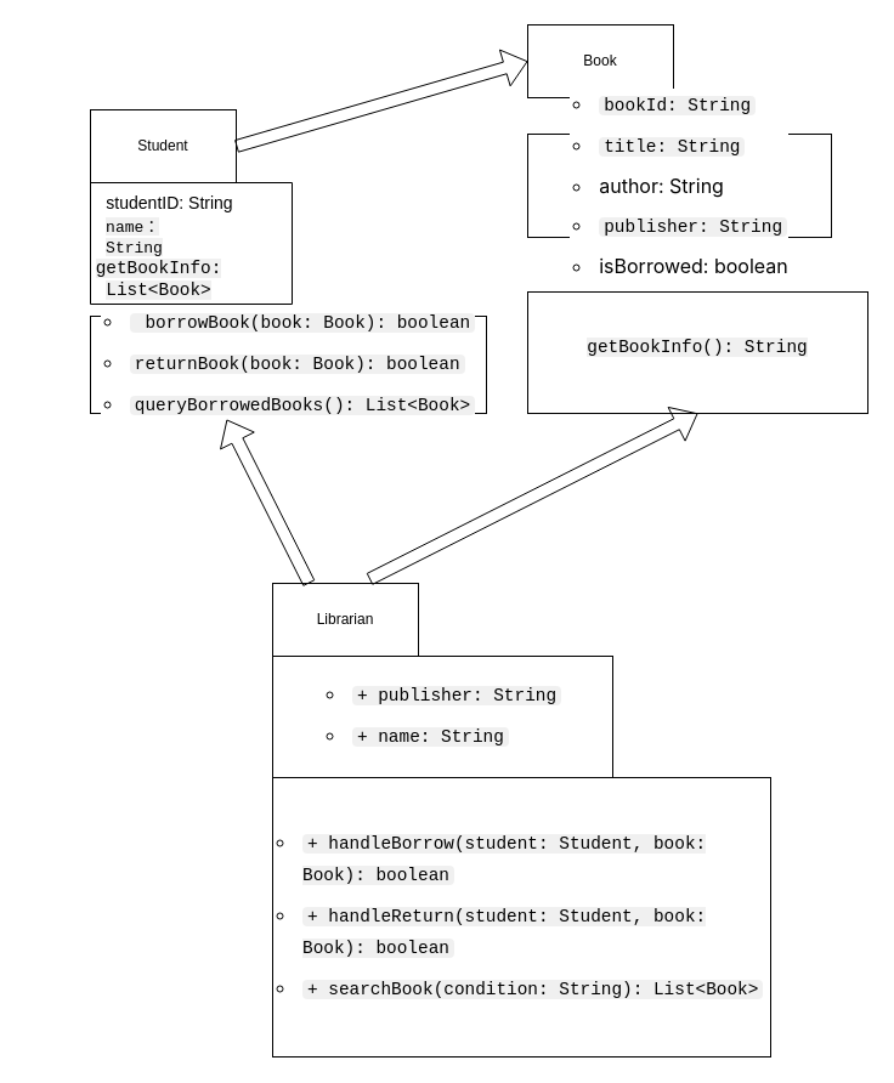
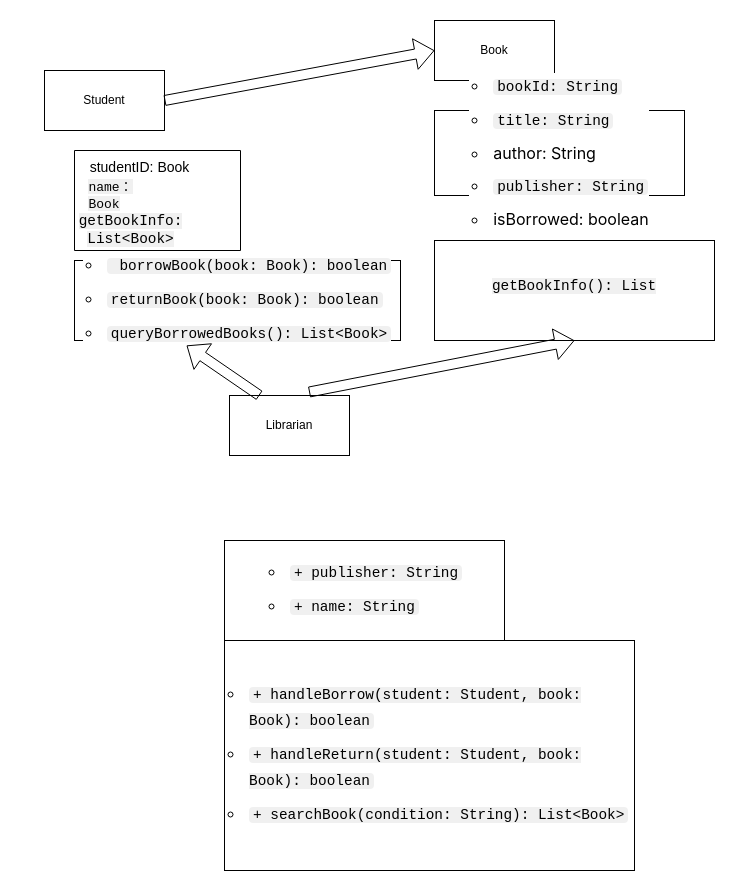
  <mxCell id="0" />
  <mxCell id="1" parent="0" />
- <mxCell id="2" value="Student" style="rounded=0;whiteSpace=wrap;html=1;" vertex="1" parent="1"><mxGeometry x="74" y="90" width="120" height="60" as="geometry" /></mxCell>
+ <mxCell id="2" value="Student" style="rounded=0;whiteSpace=wrap;html=1;" vertex="1" parent="1"><mxGeometry x="44" y="70" width="120" height="60" as="geometry" /></mxCell>
  <mxCell id="3" value="" style="swimlane;startSize=0;" vertex="1" parent="1"><mxGeometry x="74" y="150" width="166" height="100" as="geometry" /></mxCell>
- <mxCell id="4" value="&lt;div style=&quot;text-align: left;&quot;&gt;&lt;span style=&quot;color: light-dark(rgb(0, 0, 0), rgb(255, 255, 255)); text-wrap-mode: wrap; background-color: rgba(0, 0, 0, 0.06);&quot;&gt;&lt;font face=&quot;Menlo, Monaco, Consolas, Courier New, monospace&quot;&gt;name：String&lt;/font&gt;&lt;/span&gt;&lt;/div&gt;" style="text;html=1;align=center;verticalAlign=middle;resizable=0;points=[];autosize=1;strokeColor=none;fillColor=none;fontSize=13;" vertex="1" parent="3"><mxGeometry x="-19" y="30" width="110" height="30" as="geometry" /></mxCell>
+ <mxCell id="4" value="&lt;div style=&quot;text-align: left;&quot;&gt;&lt;span style=&quot;color: light-dark(rgb(0, 0, 0), rgb(255, 255, 255)); text-wrap-mode: wrap; background-color: rgba(0, 0, 0, 0.06);&quot;&gt;&lt;font face=&quot;Menlo, Monaco, Consolas, Courier New, monospace&quot;&gt;name：Book&lt;/font&gt;&lt;/span&gt;&lt;/div&gt;" style="text;html=1;align=center;verticalAlign=middle;resizable=0;points=[];autosize=1;strokeColor=none;fillColor=none;fontSize=13;" vertex="1" parent="3"><mxGeometry x="-19" y="30" width="110" height="30" as="geometry" /></mxCell>
  <mxCell id="5" value="&lt;span style=&quot;font-family: Menlo, Monaco, Consolas, &amp;quot;Courier New&amp;quot;, monospace; font-size: 14.4px; text-align: left; text-wrap-mode: wrap; background-color: rgba(0, 0, 0, 0.06);&quot;&gt;getBookInfo: List&amp;lt;Book&amp;gt;&lt;/span&gt;" style="text;html=1;align=center;verticalAlign=middle;resizable=0;points=[];autosize=1;strokeColor=none;fillColor=none;" vertex="1" parent="3"><mxGeometry x="-54" y="65" width="220" height="30" as="geometry" /></mxCell>
  <mxCell id="6" value="&lt;ul style=&quot;outline: none; -webkit-font-smoothing: antialiased; box-sizing: border-box; -webkit-tap-highlight-color: rgba(0, 0, 0, 0); border: 0px solid; margin-right: 0px; margin-left: 0px; padding-top: 0px; padding-right: 0px; padding-bottom: 0px; list-style: none; overflow-anchor: auto; color: rgba(0, 0, 0, 0.85); font-family: Inter, -apple-system, BlinkMacSystemFont, &amp;quot;Segoe UI&amp;quot;, &amp;quot;PingFang SC&amp;quot;, &amp;quot;Hiragino Sans GB&amp;quot;, &amp;quot;Microsoft YaHei&amp;quot;, &amp;quot;Helvetica Neue&amp;quot;, Helvetica, Arial, sans-serif; font-size: 16px; text-align: left; background-color: rgb(255, 255, 255); margin-top: 4px !important; margin-bottom: 4px !important; padding-left: 20px !important;&quot; class=&quot;auto-hide-last-sibling-br&quot;&gt;&lt;li style=&quot;outline: none; -webkit-font-smoothing: antialiased; box-sizing: border-box; -webkit-tap-highlight-color: rgba(0, 0, 0, 0); border: 0px solid; margin: 4px 0px 8px; padding: 0px 0px 0px 4px; line-height: 24px; color: rgb(0, 0, 0); list-style-type: circle; overflow-anchor: auto;&quot;&gt;&lt;code style=&quot;outline: none; -webkit-font-smoothing: antialiased; box-sizing: border-box; -webkit-tap-highlight-color: rgba(0, 0, 0, 0); border: 0px none rgb(0, 0, 0); margin: 0px; padding: 0px 4px; font-family: Menlo, Monaco, Consolas, &amp;quot;Courier New&amp;quot;, monospace; font-feature-settings: normal; font-size: 14.4px; font-variation-settings: normal; background: none 0% 0% / auto repeat scroll padding-box border-box rgba(0, 0, 0, 0.06); border-radius: 4px; overflow-anchor: auto;&quot;&gt;&amp;nbsp;borrowBook(book: Book): boolean&lt;/code&gt;&lt;/li&gt;&lt;li style=&quot;outline: none; -webkit-font-smoothing: antialiased; box-sizing: border-box; -webkit-tap-highlight-color: rgba(0, 0, 0, 0); border: 0px solid; margin: 4px 0px 8px; padding: 0px 0px 0px 4px; line-height: 24px; color: rgb(0, 0, 0); list-style-type: circle; overflow-anchor: auto;&quot;&gt;&lt;code style=&quot;outline: none; -webkit-font-smoothing: antialiased; box-sizing: border-box; -webkit-tap-highlight-color: rgba(0, 0, 0, 0); border: 0px none rgb(0, 0, 0); margin: 0px; padding: 0px 4px; font-family: Menlo, Monaco, Consolas, &amp;quot;Courier New&amp;quot;, monospace; font-feature-settings: normal; font-size: 14.4px; font-variation-settings: normal; background: none 0% 0% / auto repeat scroll padding-box border-box rgba(0, 0, 0, 0.06); border-radius: 4px; overflow-anchor: auto;&quot;&gt;returnBook(book: Book): boolean&lt;/code&gt;&lt;/li&gt;&lt;li style=&quot;outline: none; -webkit-font-smoothing: antialiased; box-sizing: border-box; -webkit-tap-highlight-color: rgba(0, 0, 0, 0); border: 0px solid; margin: 4px 0px 8px; padding: 0px 0px 0px 4px; line-height: 24px; color: rgb(0, 0, 0); list-style-type: circle; overflow-anchor: auto;&quot;&gt;&lt;code style=&quot;outline: none; -webkit-font-smoothing: antialiased; box-sizing: border-box; -webkit-tap-highlight-color: rgba(0, 0, 0, 0); border: 0px none rgb(0, 0, 0); margin: 0px; padding: 0px 4px; font-family: Menlo, Monaco, Consolas, &amp;quot;Courier New&amp;quot;, monospace; font-feature-settings: normal; font-size: 14.4px; font-variation-settings: normal; background: none 0% 0% / auto repeat scroll padding-box border-box rgba(0, 0, 0, 0.06); border-radius: 4px; overflow-anchor: auto;&quot;&gt;queryBorrowedBooks(): List&amp;lt;Book&amp;gt;&lt;/code&gt;&lt;/li&gt;&lt;/ul&gt;" style="rounded=0;whiteSpace=wrap;html=1;" vertex="1" parent="1"><mxGeometry x="74" y="260" width="326" height="80" as="geometry" /></mxCell>
- <mxCell id="7" value="studentID: String&lt;div&gt;&lt;br&gt;&lt;/div&gt;" style="text;html=1;align=center;verticalAlign=middle;resizable=0;points=[];autosize=1;strokeColor=none;fillColor=none;fontSize=14;" vertex="1" parent="1"><mxGeometry x="74" y="150" width="130" height="50" as="geometry" /></mxCell>
+ <mxCell id="7" value="studentID: Book&lt;div&gt;&lt;br&gt;&lt;/div&gt;" style="text;html=1;align=center;verticalAlign=middle;resizable=0;points=[];autosize=1;strokeColor=none;fillColor=none;fontSize=14;" vertex="1" parent="1"><mxGeometry x="74" y="150" width="130" height="50" as="geometry" /></mxCell>
  <mxCell id="8" value="Book" style="rounded=0;whiteSpace=wrap;html=1;" vertex="1" parent="1"><mxGeometry x="434" y="20" width="120" height="60" as="geometry" /></mxCell>
  <mxCell id="9" value="&lt;ul style=&quot;outline: none; -webkit-font-smoothing: antialiased; box-sizing: border-box; -webkit-tap-highlight-color: rgba(0, 0, 0, 0); border: 0px solid; margin-right: 0px; margin-left: 0px; padding-top: 0px; padding-right: 0px; padding-bottom: 0px; list-style: none; overflow-anchor: auto; color: rgba(0, 0, 0, 0.85); font-family: Inter, -apple-system, BlinkMacSystemFont, &amp;quot;Segoe UI&amp;quot;, &amp;quot;PingFang SC&amp;quot;, &amp;quot;Hiragino Sans GB&amp;quot;, &amp;quot;Microsoft YaHei&amp;quot;, &amp;quot;Helvetica Neue&amp;quot;, Helvetica, Arial, sans-serif; font-size: 16px; text-align: left; background-color: rgb(255, 255, 255); margin-top: 4px !important; margin-bottom: 4px !important; padding-left: 20px !important;&quot; class=&quot;auto-hide-last-sibling-br&quot;&gt;&lt;li style=&quot;outline: none; -webkit-font-smoothing: antialiased; box-sizing: border-box; -webkit-tap-highlight-color: rgba(0, 0, 0, 0); border: 0px solid; margin: 4px 0px 8px; padding: 0px 0px 0px 4px; line-height: 24px; color: rgb(0, 0, 0); list-style-type: circle; overflow-anchor: auto;&quot;&gt;&lt;code style=&quot;outline: none; -webkit-font-smoothing: antialiased; box-sizing: border-box; -webkit-tap-highlight-color: rgba(0, 0, 0, 0); border: 0px none rgb(0, 0, 0); margin: 0px; padding: 0px 4px; font-family: Menlo, Monaco, Consolas, &amp;quot;Courier New&amp;quot;, monospace; font-feature-settings: normal; font-size: 14.4px; font-variation-settings: normal; background: none 0% 0% / auto repeat scroll padding-box border-box rgba(0, 0, 0, 0.06); border-radius: 4px; overflow-anchor: auto;&quot;&gt;bookId: String&lt;/code&gt;&lt;/li&gt;&lt;li style=&quot;outline: none; -webkit-font-smoothing: antialiased; box-sizing: border-box; -webkit-tap-highlight-color: rgba(0, 0, 0, 0); border: 0px solid; margin: 4px 0px 8px; padding: 0px 0px 0px 4px; line-height: 24px; color: rgb(0, 0, 0); list-style-type: circle; overflow-anchor: auto;&quot;&gt;&lt;code style=&quot;outline: none; -webkit-font-smoothing: antialiased; box-sizing: border-box; -webkit-tap-highlight-color: rgba(0, 0, 0, 0); border: 0px none rgb(0, 0, 0); margin: 0px; padding: 0px 4px; font-family: Menlo, Monaco, Consolas, &amp;quot;Courier New&amp;quot;, monospace; font-feature-settings: normal; font-size: 14.4px; font-variation-settings: normal; background: none 0% 0% / auto repeat scroll padding-box border-box rgba(0, 0, 0, 0.06); border-radius: 4px; overflow-anchor: auto;&quot;&gt;title: String&lt;/code&gt;&lt;/li&gt;&lt;li style=&quot;outline: none; -webkit-font-smoothing: antialiased; box-sizing: border-box; -webkit-tap-highlight-color: rgba(0, 0, 0, 0); border: 0px solid; margin: 4px 0px 8px; padding: 0px 0px 0px 4px; line-height: 24px; color: rgb(0, 0, 0); list-style-type: circle; overflow-anchor: auto;&quot;&gt;author: String&lt;/li&gt;&lt;li style=&quot;outline: none; -webkit-font-smoothing: antialiased; box-sizing: border-box; -webkit-tap-highlight-color: rgba(0, 0, 0, 0); border: 0px solid; margin: 4px 0px 8px; padding: 0px 0px 0px 4px; line-height: 24px; color: rgb(0, 0, 0); list-style-type: circle; overflow-anchor: auto;&quot;&gt;&lt;code style=&quot;outline: none; -webkit-font-smoothing: antialiased; box-sizing: border-box; -webkit-tap-highlight-color: rgba(0, 0, 0, 0); border: 0px none rgb(0, 0, 0); margin: 0px; padding: 0px 4px; font-family: Menlo, Monaco, Consolas, &amp;quot;Courier New&amp;quot;, monospace; font-feature-settings: normal; font-size: 14.4px; font-variation-settings: normal; background: none 0% 0% / auto repeat scroll padding-box border-box rgba(0, 0, 0, 0.06); border-radius: 4px; overflow-anchor: auto;&quot;&gt;publisher: String&lt;/code&gt;&lt;/li&gt;&lt;li style=&quot;outline: none; -webkit-font-smoothing: antialiased; box-sizing: border-box; -webkit-tap-highlight-color: rgba(0, 0, 0, 0); border: 0px solid; margin: 4px 0px 8px; padding: 0px 0px 0px 4px; line-height: 24px; color: rgb(0, 0, 0); list-style-type: circle; overflow-anchor: auto;&quot;&gt;isBorrowed: boolean&lt;/li&gt;&lt;/ul&gt;" style="rounded=0;whiteSpace=wrap;html=1;" vertex="1" parent="1"><mxGeometry x="434" y="110" width="250" height="85" as="geometry" /></mxCell>
- <mxCell id="10" value="&lt;div style=&quot;text-align: left;&quot;&gt;&lt;span style=&quot;font-family: Menlo, Monaco, Consolas, &amp;quot;Courier New&amp;quot;, monospace; font-size: 14.4px; background-color: rgba(0, 0, 0, 0.06);&quot;&gt;getBookInfo(): String&lt;/span&gt;&lt;font face=&quot;Menlo, Monaco, Consolas, Courier New, monospace&quot;&gt;&lt;span style=&quot;font-size: 14.4px; background-color: rgba(0, 0, 0, 0.06);&quot;&gt;&lt;/span&gt;&lt;/font&gt;&lt;/div&gt;&lt;ol style=&quot;outline: none; -webkit-font-smoothing: antialiased; box-sizing: border-box; -webkit-tap-highlight-color: rgba(0, 0, 0, 0); border: 0px solid; margin-right: 0px; margin-left: 0px; padding: 0px 0px 0px 20px; list-style: none; overflow-anchor: auto; text-align: start; background-color: rgb(255, 255, 255); margin-top: 8px !important; margin-bottom: 8px !important;&quot; class=&quot;auto-hide-last-sibling-br&quot;&gt;&lt;ul style=&quot;outline: none; -webkit-font-smoothing: antialiased; box-sizing: border-box; -webkit-tap-highlight-color: rgba(0, 0, 0, 0); border: 0px solid; margin-right: 0px; margin-left: 0px; padding-top: 0px; padding-right: 0px; padding-bottom: 0px; list-style: none; overflow-anchor: auto; margin-top: 4px !important; margin-bottom: 4px !important; padding-left: 20px !important;&quot; class=&quot;auto-hide-last-sibling-br&quot;&gt;&lt;ul style=&quot;font-family: Inter, -apple-system, BlinkMacSystemFont, &amp;quot;Segoe UI&amp;quot;, &amp;quot;PingFang SC&amp;quot;, &amp;quot;Hiragino Sans GB&amp;quot;, &amp;quot;Microsoft YaHei&amp;quot;, &amp;quot;Helvetica Neue&amp;quot;, Helvetica, Arial, sans-serif; font-size: 16px; background-color: light-dark(rgb(255, 255, 255), rgb(18, 18, 18)); outline: none; -webkit-font-smoothing: antialiased; box-sizing: border-box; -webkit-tap-highlight-color: rgba(0, 0, 0, 0); border: 0px solid; margin-right: 0px; margin-left: 0px; padding-top: 0px; padding-right: 0px; padding-bottom: 0px; list-style: none; overflow-anchor: auto; margin-top: 4px !important; margin-bottom: 4px !important; padding-left: 20px !important;&quot; class=&quot;auto-hide-last-sibling-br&quot;&gt;&lt;li&gt;&lt;/li&gt;&lt;/ul&gt;&lt;/ul&gt;&lt;/ol&gt;" style="rounded=0;whiteSpace=wrap;html=1;" vertex="1" parent="1"><mxGeometry x="434" y="240" width="280" height="100" as="geometry" /></mxCell>
- <mxCell id="11" value="Librarian" style="rounded=0;whiteSpace=wrap;html=1;" vertex="1" parent="1"><mxGeometry x="224" y="480" width="120" height="60" as="geometry" /></mxCell>
+ <mxCell id="10" value="&lt;div style=&quot;text-align: left;&quot;&gt;&lt;span style=&quot;font-family: Menlo, Monaco, Consolas, &amp;quot;Courier New&amp;quot;, monospace; font-size: 14.4px; background-color: rgba(0, 0, 0, 0.06);&quot;&gt;getBookInfo(): List&lt;/span&gt;&lt;font face=&quot;Menlo, Monaco, Consolas, Courier New, monospace&quot;&gt;&lt;span style=&quot;font-size: 14.4px; background-color: rgba(0, 0, 0, 0.06);&quot;&gt;&lt;/span&gt;&lt;/font&gt;&lt;/div&gt;&lt;ol style=&quot;outline: none; -webkit-font-smoothing: antialiased; box-sizing: border-box; -webkit-tap-highlight-color: rgba(0, 0, 0, 0); border: 0px solid; margin-right: 0px; margin-left: 0px; padding: 0px 0px 0px 20px; list-style: none; overflow-anchor: auto; text-align: start; background-color: rgb(255, 255, 255); margin-top: 8px !important; margin-bottom: 8px !important;&quot; class=&quot;auto-hide-last-sibling-br&quot;&gt;&lt;ul style=&quot;outline: none; -webkit-font-smoothing: antialiased; box-sizing: border-box; -webkit-tap-highlight-color: rgba(0, 0, 0, 0); border: 0px solid; margin-right: 0px; margin-left: 0px; padding-top: 0px; padding-right: 0px; padding-bottom: 0px; list-style: none; overflow-anchor: auto; margin-top: 4px !important; margin-bottom: 4px !important; padding-left: 20px !important;&quot; class=&quot;auto-hide-last-sibling-br&quot;&gt;&lt;ul style=&quot;font-family: Inter, -apple-system, BlinkMacSystemFont, &amp;quot;Segoe UI&amp;quot;, &amp;quot;PingFang SC&amp;quot;, &amp;quot;Hiragino Sans GB&amp;quot;, &amp;quot;Microsoft YaHei&amp;quot;, &amp;quot;Helvetica Neue&amp;quot;, Helvetica, Arial, sans-serif; font-size: 16px; background-color: light-dark(rgb(255, 255, 255), rgb(18, 18, 18)); outline: none; -webkit-font-smoothing: antialiased; box-sizing: border-box; -webkit-tap-highlight-color: rgba(0, 0, 0, 0); border: 0px solid; margin-right: 0px; margin-left: 0px; padding-top: 0px; padding-right: 0px; padding-bottom: 0px; list-style: none; overflow-anchor: auto; margin-top: 4px !important; margin-bottom: 4px !important; padding-left: 20px !important;&quot; class=&quot;auto-hide-last-sibling-br&quot;&gt;&lt;li&gt;&lt;/li&gt;&lt;/ul&gt;&lt;/ul&gt;&lt;/ol&gt;" style="rounded=0;whiteSpace=wrap;html=1;" vertex="1" parent="1"><mxGeometry x="434" y="240" width="280" height="100" as="geometry" /></mxCell>
+ <mxCell id="11" value="Librarian" style="rounded=0;whiteSpace=wrap;html=1;" vertex="1" parent="1"><mxGeometry x="229" y="395" width="120" height="60" as="geometry" /></mxCell>
  <mxCell id="12" value="&lt;ul style=&quot;outline: none; -webkit-font-smoothing: antialiased; box-sizing: border-box; -webkit-tap-highlight-color: rgba(0, 0, 0, 0); border: 0px solid; margin-right: 0px; margin-left: 0px; padding-top: 0px; padding-right: 0px; padding-bottom: 0px; list-style: none; overflow-anchor: auto; color: rgba(0, 0, 0, 0.85); font-family: Inter, -apple-system, BlinkMacSystemFont, &amp;quot;Segoe UI&amp;quot;, &amp;quot;PingFang SC&amp;quot;, &amp;quot;Hiragino Sans GB&amp;quot;, &amp;quot;Microsoft YaHei&amp;quot;, &amp;quot;Helvetica Neue&amp;quot;, Helvetica, Arial, sans-serif; font-size: 16px; text-align: left; background-color: rgb(255, 255, 255); margin-top: 4px !important; margin-bottom: 4px !important; padding-left: 20px !important;&quot; class=&quot;auto-hide-last-sibling-br&quot;&gt;&lt;li style=&quot;outline: none; -webkit-font-smoothing: antialiased; box-sizing: border-box; -webkit-tap-highlight-color: rgba(0, 0, 0, 0); border: 0px solid; margin: 4px 0px 8px; padding: 0px 0px 0px 4px; line-height: 24px; color: rgb(0, 0, 0); list-style-type: circle; overflow-anchor: auto;&quot;&gt;&lt;code style=&quot;outline: none; -webkit-font-smoothing: antialiased; box-sizing: border-box; -webkit-tap-highlight-color: rgba(0, 0, 0, 0); border: 0px none rgb(0, 0, 0); margin: 0px; padding: 0px 4px; font-family: Menlo, Monaco, Consolas, &amp;quot;Courier New&amp;quot;, monospace; font-feature-settings: normal; font-size: 14.4px; font-variation-settings: normal; background: none 0% 0% / auto repeat scroll padding-box border-box rgba(0, 0, 0, 0.06); border-radius: 4px; overflow-anchor: auto;&quot;&gt;+ publisher: String&lt;/code&gt;&lt;/li&gt;&lt;li style=&quot;outline: none; -webkit-font-smoothing: antialiased; box-sizing: border-box; -webkit-tap-highlight-color: rgba(0, 0, 0, 0); border: 0px solid; margin: 4px 0px 8px; padding: 0px 0px 0px 4px; line-height: 24px; color: rgb(0, 0, 0); list-style-type: circle; overflow-anchor: auto;&quot;&gt;&lt;code style=&quot;outline: none; -webkit-font-smoothing: antialiased; box-sizing: border-box; -webkit-tap-highlight-color: rgba(0, 0, 0, 0); border: 0px none rgb(0, 0, 0); margin: 0px; padding: 0px 4px; font-family: Menlo, Monaco, Consolas, &amp;quot;Courier New&amp;quot;, monospace; font-feature-settings: normal; font-size: 14.4px; font-variation-settings: normal; background: none 0% 0% / auto repeat scroll padding-box border-box rgba(0, 0, 0, 0.06); border-radius: 4px; overflow-anchor: auto;&quot;&gt;+ name: String&lt;/code&gt;&lt;/li&gt;&lt;/ul&gt;" style="rounded=0;whiteSpace=wrap;html=1;" vertex="1" parent="1"><mxGeometry x="224" y="540" width="280" height="100" as="geometry" /></mxCell>
  <mxCell id="13" value="&lt;ul style=&quot;outline: none; -webkit-font-smoothing: antialiased; box-sizing: border-box; -webkit-tap-highlight-color: rgba(0, 0, 0, 0); border: 0px solid; margin-right: 0px; margin-left: 0px; padding-top: 0px; padding-right: 0px; padding-bottom: 0px; list-style: none; overflow-anchor: auto; color: rgba(0, 0, 0, 0.85); font-family: Inter, -apple-system, BlinkMacSystemFont, &amp;quot;Segoe UI&amp;quot;, &amp;quot;PingFang SC&amp;quot;, &amp;quot;Hiragino Sans GB&amp;quot;, &amp;quot;Microsoft YaHei&amp;quot;, &amp;quot;Helvetica Neue&amp;quot;, Helvetica, Arial, sans-serif; font-size: 16px; text-align: left; background-color: rgb(255, 255, 255); margin-top: 4px !important; margin-bottom: 4px !important; padding-left: 20px !important;&quot; class=&quot;auto-hide-last-sibling-br&quot;&gt;&lt;li style=&quot;outline: none; -webkit-font-smoothing: antialiased; box-sizing: border-box; -webkit-tap-highlight-color: rgba(0, 0, 0, 0); border: 0px solid; margin: 4px 0px 8px; padding: 0px 0px 0px 4px; line-height: 24px; color: rgb(0, 0, 0); list-style-type: circle; overflow-anchor: auto;&quot;&gt;&lt;code style=&quot;outline: none; -webkit-font-smoothing: antialiased; box-sizing: border-box; -webkit-tap-highlight-color: rgba(0, 0, 0, 0); border: 0px none rgb(0, 0, 0); margin: 0px; padding: 0px 4px; font-family: Menlo, Monaco, Consolas, &amp;quot;Courier New&amp;quot;, monospace; font-feature-settings: normal; font-size: 14.4px; font-variation-settings: normal; background: none 0% 0% / auto repeat scroll padding-box border-box rgba(0, 0, 0, 0.06); border-radius: 4px; overflow-anchor: auto;&quot;&gt;+ handleBorrow(student: Student, book: Book): boolean&lt;/code&gt;&lt;/li&gt;&lt;li style=&quot;outline: none; -webkit-font-smoothing: antialiased; box-sizing: border-box; -webkit-tap-highlight-color: rgba(0, 0, 0, 0); border: 0px solid; margin: 4px 0px 8px; padding: 0px 0px 0px 4px; line-height: 24px; color: rgb(0, 0, 0); list-style-type: circle; overflow-anchor: auto;&quot;&gt;&lt;code style=&quot;outline: none; -webkit-font-smoothing: antialiased; box-sizing: border-box; -webkit-tap-highlight-color: rgba(0, 0, 0, 0); border: 0px none rgb(0, 0, 0); margin: 0px; padding: 0px 4px; font-family: Menlo, Monaco, Consolas, &amp;quot;Courier New&amp;quot;, monospace; font-feature-settings: normal; font-size: 14.4px; font-variation-settings: normal; background: none 0% 0% / auto repeat scroll padding-box border-box rgba(0, 0, 0, 0.06); border-radius: 4px; overflow-anchor: auto;&quot;&gt;+ handleReturn(student: Student, book: Book): boolean&lt;/code&gt;&lt;/li&gt;&lt;li style=&quot;outline: none; -webkit-font-smoothing: antialiased; box-sizing: border-box; -webkit-tap-highlight-color: rgba(0, 0, 0, 0); border: 0px solid; margin: 4px 0px 8px; padding: 0px 0px 0px 4px; line-height: 24px; color: rgb(0, 0, 0); list-style-type: circle; overflow-anchor: auto;&quot;&gt;&lt;code style=&quot;outline: none; -webkit-font-smoothing: antialiased; box-sizing: border-box; -webkit-tap-highlight-color: rgba(0, 0, 0, 0); border: 0px none rgb(0, 0, 0); margin: 0px; padding: 0px 4px; font-family: Menlo, Monaco, Consolas, &amp;quot;Courier New&amp;quot;, monospace; font-feature-settings: normal; font-size: 14.4px; font-variation-settings: normal; background: none 0% 0% / auto repeat scroll padding-box border-box rgba(0, 0, 0, 0.06); border-radius: 4px; overflow-anchor: auto;&quot;&gt;+ searchBook(condition: String): List&amp;lt;Book&amp;gt;&lt;/code&gt;&lt;/li&gt;&lt;/ul&gt;" style="rounded=0;whiteSpace=wrap;html=1;" vertex="1" parent="1"><mxGeometry x="224" y="640" width="410" height="230" as="geometry" /></mxCell>
  <mxCell id="14" value="" style="shape=flexArrow;endArrow=classic;html=1;rounded=0;entryX=0;entryY=0.5;entryDx=0;entryDy=0;exitX=1;exitY=0.5;exitDx=0;exitDy=0;" edge="1" parent="1" source="2" target="8"><mxGeometry width="50" height="50" relative="1" as="geometry"><mxPoint x="204" y="110" as="sourcePoint" /><mxPoint x="294" y="110" as="targetPoint" /></mxGeometry></mxCell>
  <mxCell id="15" value="" style="shape=flexArrow;endArrow=classic;html=1;rounded=0;entryX=0.344;entryY=1.063;entryDx=0;entryDy=0;entryPerimeter=0;exitX=0.25;exitY=0;exitDx=0;exitDy=0;" edge="1" parent="1" source="11" target="6"><mxGeometry width="50" height="50" relative="1" as="geometry"><mxPoint x="259" y="480" as="sourcePoint" /><mxPoint x="309" y="430" as="targetPoint" /></mxGeometry></mxCell>
  <mxCell id="16" value="" style="shape=flexArrow;endArrow=classic;html=1;rounded=0;exitX=0.663;exitY=-0.058;exitDx=0;exitDy=0;exitPerimeter=0;entryX=0.5;entryY=1;entryDx=0;entryDy=0;" edge="1" parent="1" source="11" target="10"><mxGeometry width="50" height="50" relative="1" as="geometry"><mxPoint x="374" y="410" as="sourcePoint" /><mxPoint x="424" y="360" as="targetPoint" /></mxGeometry></mxCell>
